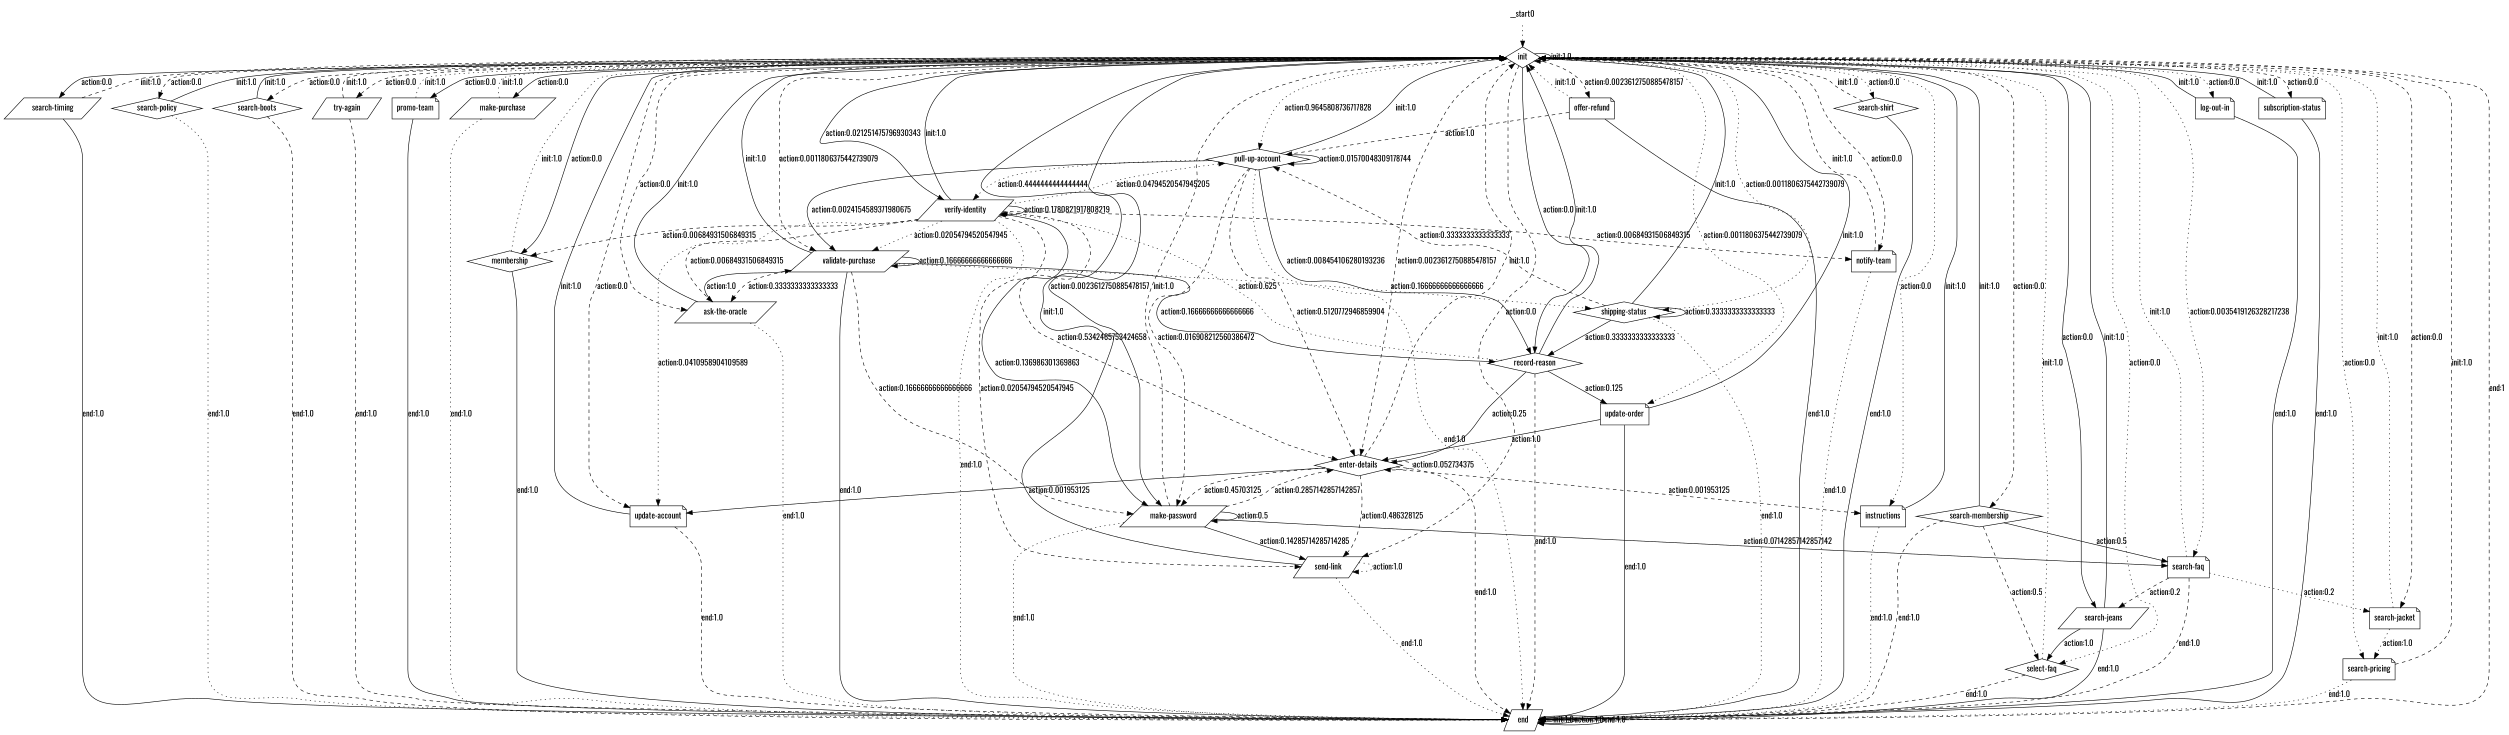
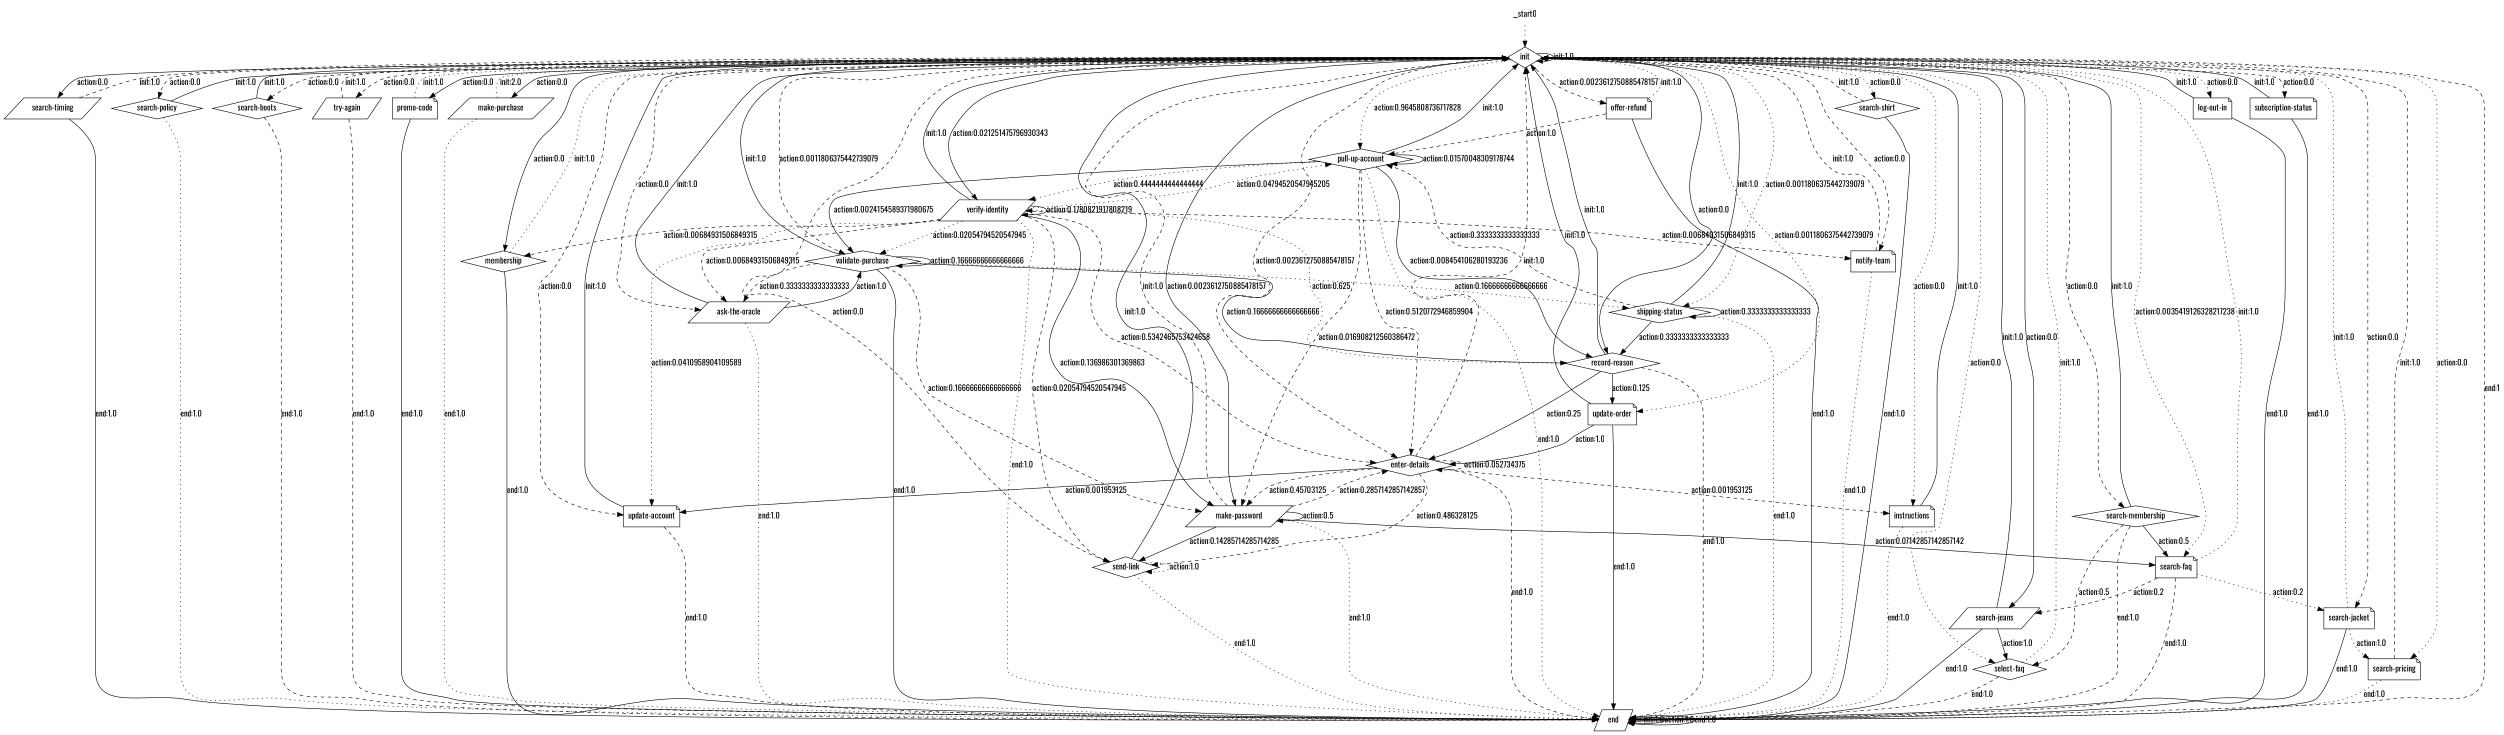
  digraph {
    fontname=Oswald
    node [fontname=Oswald shape=diamond]
    edge [fontname=Oswald style=solid]
    n1 [label=init]
    n2 [label="pull-up-account"]
    n3 [label="enter-details"]
    n4 [label="verify-identity" shape=parallelogram]
    n5 [label="make-password" shape=parallelogram]
    n6 [label="search-timing" shape=parallelogram]
    n7 [label="search-policy"]
-   n8 [label="validate-purchase" shape=parallelogram]
+   n8 [label="validate-purchase"]
    n9 [label="search-faq" shape=note]
    n10 [label=membership]
    n11 [label="search-boots"]
    n12 [label="try-again" shape=parallelogram]
    n13 [label="ask-the-oracle" shape=parallelogram]
    n14 [label="update-order" shape=note]
-   n15 [label="promo-team" shape=note]
+   n15 [label="promo-code" shape=note]
    n16 [label="update-account" shape=note]
    n17 [label="search-membership"]
    n18 [label="make-purchase" shape=parallelogram]
    n19 [label="offer-refund" shape=note]
    n20 [label="notify-team" shape=note]
    n21 [label="record-reason"]
    n22 [label="search-jeans" shape=parallelogram]
    n23 [label="shipping-status"]
    n24 [label="search-shirt"]
    n25 [label=instructions shape=note]
    n26 [label="search-jacket" shape=note]
    n27 [label="log-out-in" shape=note]
    n28 [label="select-faq"]
    n29 [label="subscription-status" shape=note]
-   n30 [label="send-link" shape=parallelogram]
+   n30 [label="send-link"]
    n31 [label="search-pricing" shape=note]
    n32 [label=end shape=parallelogram]
    __start0 [shape=none]
    n1 -> n1 [label="init:1.0"]
    n1 -> n2 [label="action:0.9645808736717828" style=dotted]
    n1 -> n3 [label="action:0.0023612750885478157" style=dashed]
    n1 -> n4 [label="action:0.021251475796930343"]
    n1 -> n5 [label="action:0.0023612750885478157"]
    n1 -> n6 [label="action:0.0"]
    n1 -> n7 [label="action:0.0" style=dashed]
    n1 -> n8 [label="action:0.0011806375442739079" style=dashed]
    n1 -> n9 [label="action:0.0035419126328217238" style=dotted]
    n1 -> n10 [label="action:0.0"]
    n1 -> n11 [label="action:0.0" style=dashed]
    n1 -> n12 [label="action:0.0" style=dashed]
    n1 -> n13 [label="action:0.0" style=dashed]
    n1 -> n14 [label="action:0.0011806375442739079" style=dotted]
    n1 -> n15 [label="action:0.0"]
    n1 -> n16 [label="action:0.0" style=dashed]
    n1 -> n17 [label="action:0.0" style=dashed]
    n1 -> n18 [label="action:0.0"]
    n1 -> n19 [label="action:0.0023612750885478157" style=dashed]
    n1 -> n20 [label="action:0.0" style=dashed]
    n1 -> n21 [label="action:0.0"]
    n1 -> n22 [label="action:0.0"]
    n1 -> n23 [label="action:0.0011806375442739079" style=dotted]
    n1 -> n24 [label="action:0.0" style=dotted]
    n1 -> n25 [label="action:0.0" style=dotted]
    n1 -> n26 [label="action:0.0" style=dashed]
    n1 -> n27 [label="action:0.0" style=dotted]
    n1 -> n28 [label="action:0.0" style=dotted]
    n1 -> n29 [label="action:0.0" style=dashed]
    n1 -> n30 [label="action:0.0" style=dashed]
    n1 -> n31 [label="action:0.0" style=dotted]
    n1 -> n32 [label="end:1" style=dashed]
    n2 -> n1 [label="init:1.0"]
    n2 -> n2 [label="action:0.01570048309178744"]
    n2 -> n3 [label="action:0.5120772946859904" style=dashed]
    n2 -> n4 [label="action:0.4444444444444444" style=dotted]
    n2 -> n5 [label="action:0.016908212560386472" style=dashed]
    n2 -> n8 [label="action:0.0024154589371980675"]
    n2 -> n21 [label="action:0.008454106280193236"]
    n2 -> n32 [label="end:1.0" style=dotted]
    n3 -> n1 [label="init:1.0" style=dashed]
    n3 -> n3 [label="action:0.052734375" style=dashed]
    n3 -> n5 [label="action:0.45703125" style=dashed]
    n3 -> n16 [label="action:0.001953125"]
    n3 -> n25 [label="action:0.001953125" style=dashed]
    n3 -> n30 [label="action:0.486328125" style=dashed]
    n3 -> n32 [label="end:1.0" style=dashed]
    n4 -> n1 [label="init:1.0"]
    n4 -> n2 [label="action:0.04794520547945205" style=dotted]
    n4 -> n3 [label="action:0.5342465753424658" style=dashed]
    n4 -> n4 [label="action:0.1780821917808219"]
    n4 -> n5 [label="action:0.136986301369863"]
    n4 -> n8 [label="action:0.02054794520547945" style=dotted]
    n4 -> n10 [label="action:0.00684931506849315" style=dashed]
    n4 -> n13 [label="action:0.00684931506849315" style=dashed]
    n4 -> n16 [label="action:0.0410958904109589" style=dotted]
    n4 -> n20 [label="action:0.00684931506849315" style=dashed]
    n4 -> n30 [label="action:0.02054794520547945" style=dashed]
    n4 -> n32 [label="end:1.0" style=dotted]
    n5 -> n1 [label="init:1.0" style=dashed]
    n5 -> n3 [label="action:0.2857142857142857" style=dashed]
    n5 -> n5 [label="action:0.5"]
    n5 -> n9 [label="action:0.07142857142857142"]
    n5 -> n30 [label="action:0.14285714285714285"]
    n5 -> n32 [label="end:1.0" style=dotted]
    n6 -> n1 [label="init:1.0" style=dashed]
    n6 -> n32 [label="end:1.0"]
    n7 -> n1 [label="init:1.0"]
    n7 -> n32 [label="end:1.0" style=dotted]
    n8 -> n1 [label="init:1.0"]
    n8 -> n5 [label="action:0.16666666666666666" style=dashed]
    n8 -> n8 [label="action:0.16666666666666666"]
    n8 -> n13 [label="action:0.3333333333333333" style=dashed]
    n8 -> n21 [label="action:0.16666666666666666"]
    n8 -> n23 [label="action:0.16666666666666666" style=dotted]
    n8 -> n32 [label="end:1.0"]
    n9 -> n1 [label="init:1.0" style=dotted]
    n9 -> n22 [label="action:0.2" style=dashed]
    n9 -> n26 [label="action:0.2" style=dotted]
    n9 -> n32 [label="end:1.0" style=dashed]
    n10 -> n1 [label="init:1.0" style=dotted]
    n10 -> n32 [label="end:1.0"]
    n11 -> n1 [label="init:1.0"]
    n11 -> n32 [label="end:1.0" style=dashed]
    n12 -> n1 [label="init:1.0" style=dashed]
    n12 -> n32 [label="end:1.0" style=dashed]
    n13 -> n1 [label="init:1.0"]
    n13 -> n8 [label="action:1.0"]
    n13 -> n32 [label="end:1.0" style=dotted]
    n14 -> n1 [label="init:1.0"]
    n14 -> n3 [label="action:1.0"]
    n14 -> n32 [label="end:1.0"]
    n15 -> n1 [label="init:1.0" style=dotted]
    n15 -> n32 [label="end:1.0"]
    n16 -> n1 [label="init:1.0"]
    n16 -> n32 [label="end:1.0" style=dashed]
    n17 -> n1 [label="init:1.0"]
    n17 -> n9 [label="action:0.5"]
    n17 -> n28 [label="action:0.5" style=dashed]
    n17 -> n32 [label="end:1.0" style=dashed]
-   n18 -> n1 [label="init:1.0" style=dotted]
+   n18 -> n1 [label="init:2.0" style=dotted]
    n18 -> n32 [label="end:1.0" style=dotted]
    n19 -> n1 [label="init:1.0" style=dotted]
    n19 -> n2 [label="action:1.0" style=dashed]
    n19 -> n32 [label="end:1.0"]
    n20 -> n1 [label="init:1.0" style=dashed]
    n20 -> n32 [label="end:1.0" style=dotted]
    n21 -> n1 [label="init:1.0"]
    n21 -> n3 [label="action:0.25"]
    n21 -> n4 [label="action:0.625" style=dotted]
    n21 -> n14 [label="action:0.125"]
    n21 -> n32 [label="end:1.0" style=dashed]
    n22 -> n1 [label="init:1.0"]
    n22 -> n28 [label="action:1.0"]
    n22 -> n32 [label="end:1.0"]
    n23 -> n1 [label="init:1.0"]
    n23 -> n2 [label="action:0.3333333333333333" style=dashed]
    n23 -> n21 [label="action:0.3333333333333333"]
    n23 -> n23 [label="action:0.3333333333333333"]
    n23 -> n32 [label="end:1.0" style=dotted]
    n24 -> n1 [label="init:1.0" style=dashed]
    n24 -> n32 [label="end:1.0"]
    n25 -> n1 [label="init:1.0"]
    n25 -> n32 [label="end:1.0" style=dotted]
    n26 -> n1 [label="init:1.0" style=dotted]
    n26 -> n31 [label="action:1.0" style=dotted]
+   n26 -> n32 [label="end:1.0"]
    n27 -> n1 [label="init:1.0"]
    n27 -> n32 [label="end:1.0"]
    n28 -> n1 [label="init:1.0" style=dotted]
    n28 -> n32 [label="end:1.0" style=dashed]
    n29 -> n1 [label="init:1.0"]
    n29 -> n32 [label="end:1.0"]
    n30 -> n1 [label="init:1.0"]
    n30 -> n30 [label="action:1.0" style=dotted]
    n30 -> n32 [label="end:1.0" style=dotted]
    n31 -> n1 [label="init:1.0" style=dashed]
    n31 -> n32 [label="end:1.0" style=dotted]
    n32 -> n32 [label="init:1.0"]
    n32 -> n32 [label="action:1.0"]
    n32 -> n32 [label="end:1.0"]
    __start0 -> n1 [style=dotted]
  }
